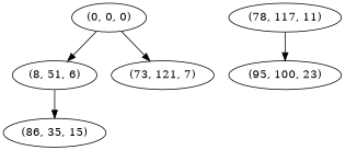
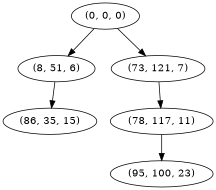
  digraph {
    "(0, 0, 0)"
    "(8, 51, 6)"
    "(73, 121, 7)"
    n4 [label="(86, 35, 15)"]
    "(78, 117, 11)"
    "(95, 100, 23)"
    "(0, 0, 0)" -> "(8, 51, 6)"
    "(0, 0, 0)" -> "(73, 121, 7)"
    "(8, 51, 6)" -> n4
+   "(73, 121, 7)" -> "(78, 117, 11)"
    "(78, 117, 11)" -> "(95, 100, 23)"
  }
